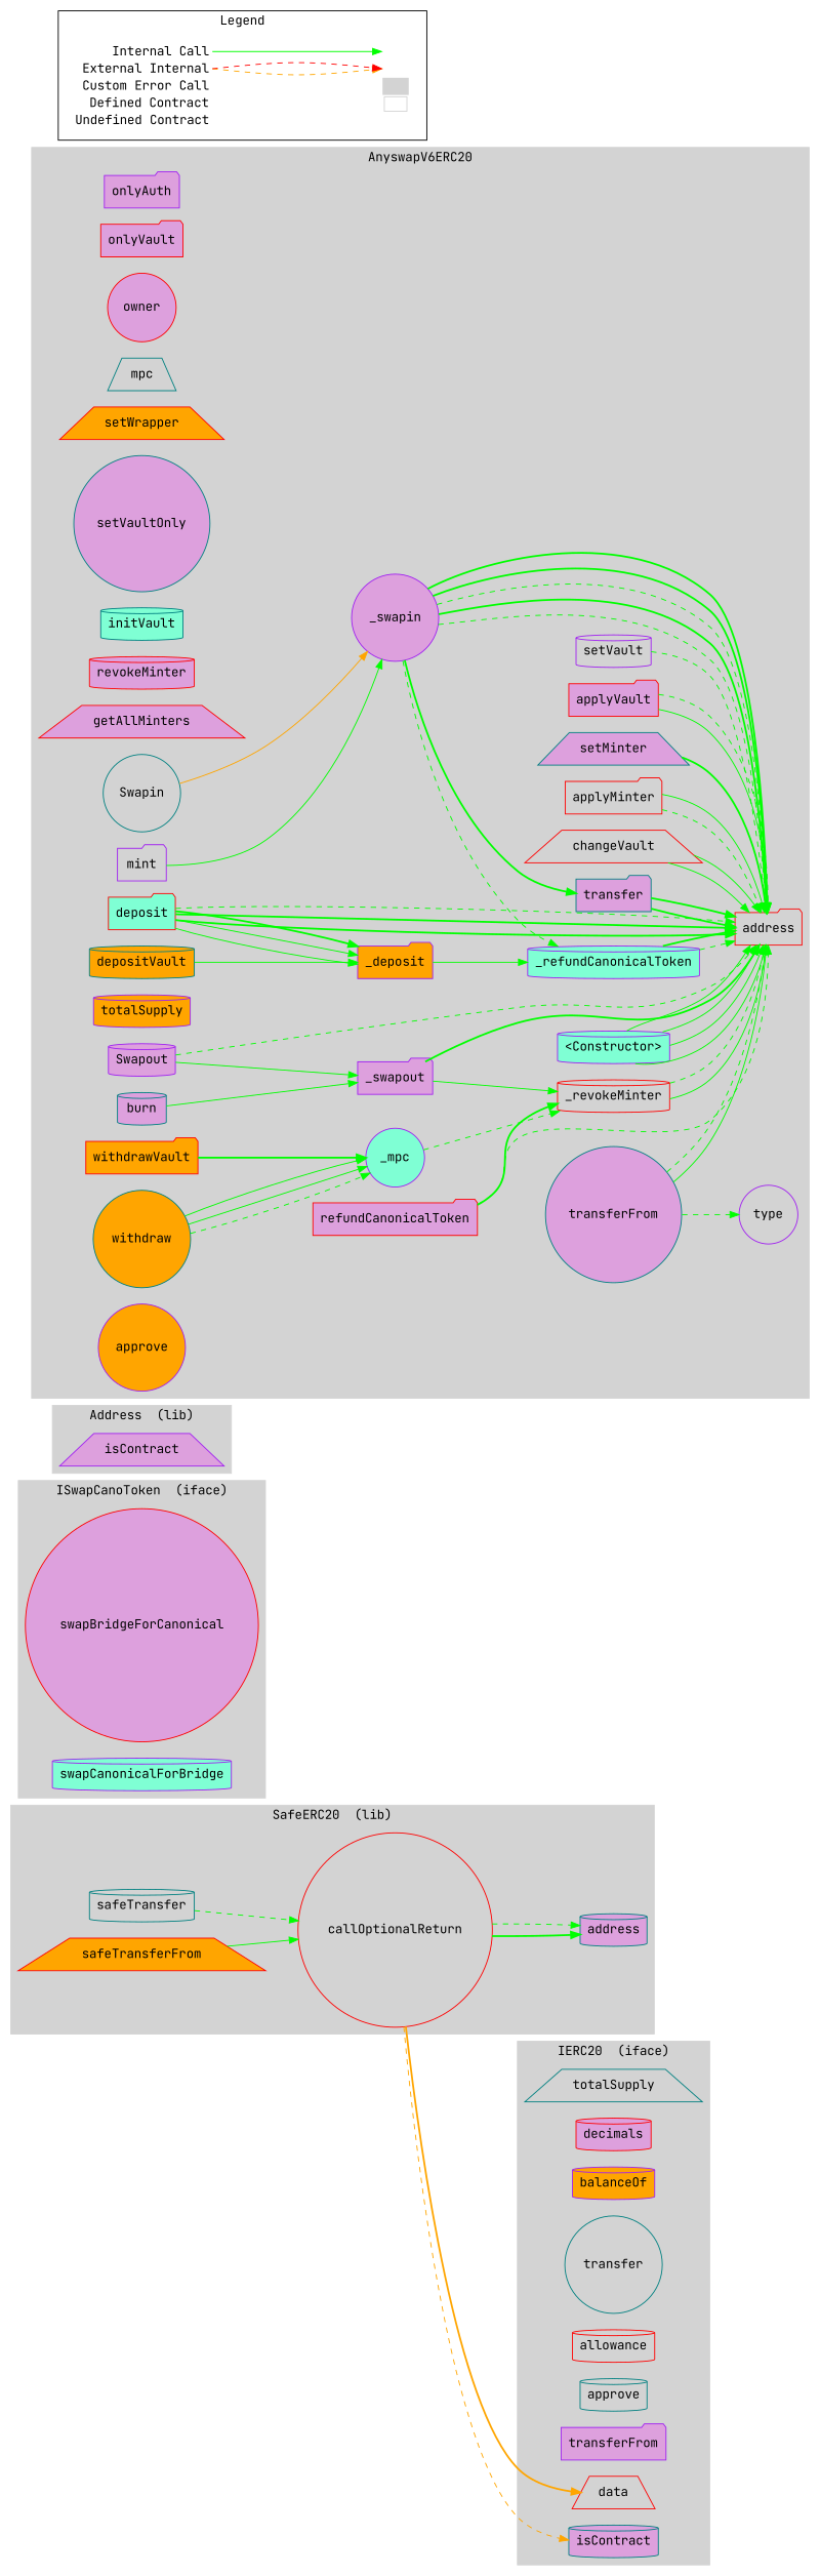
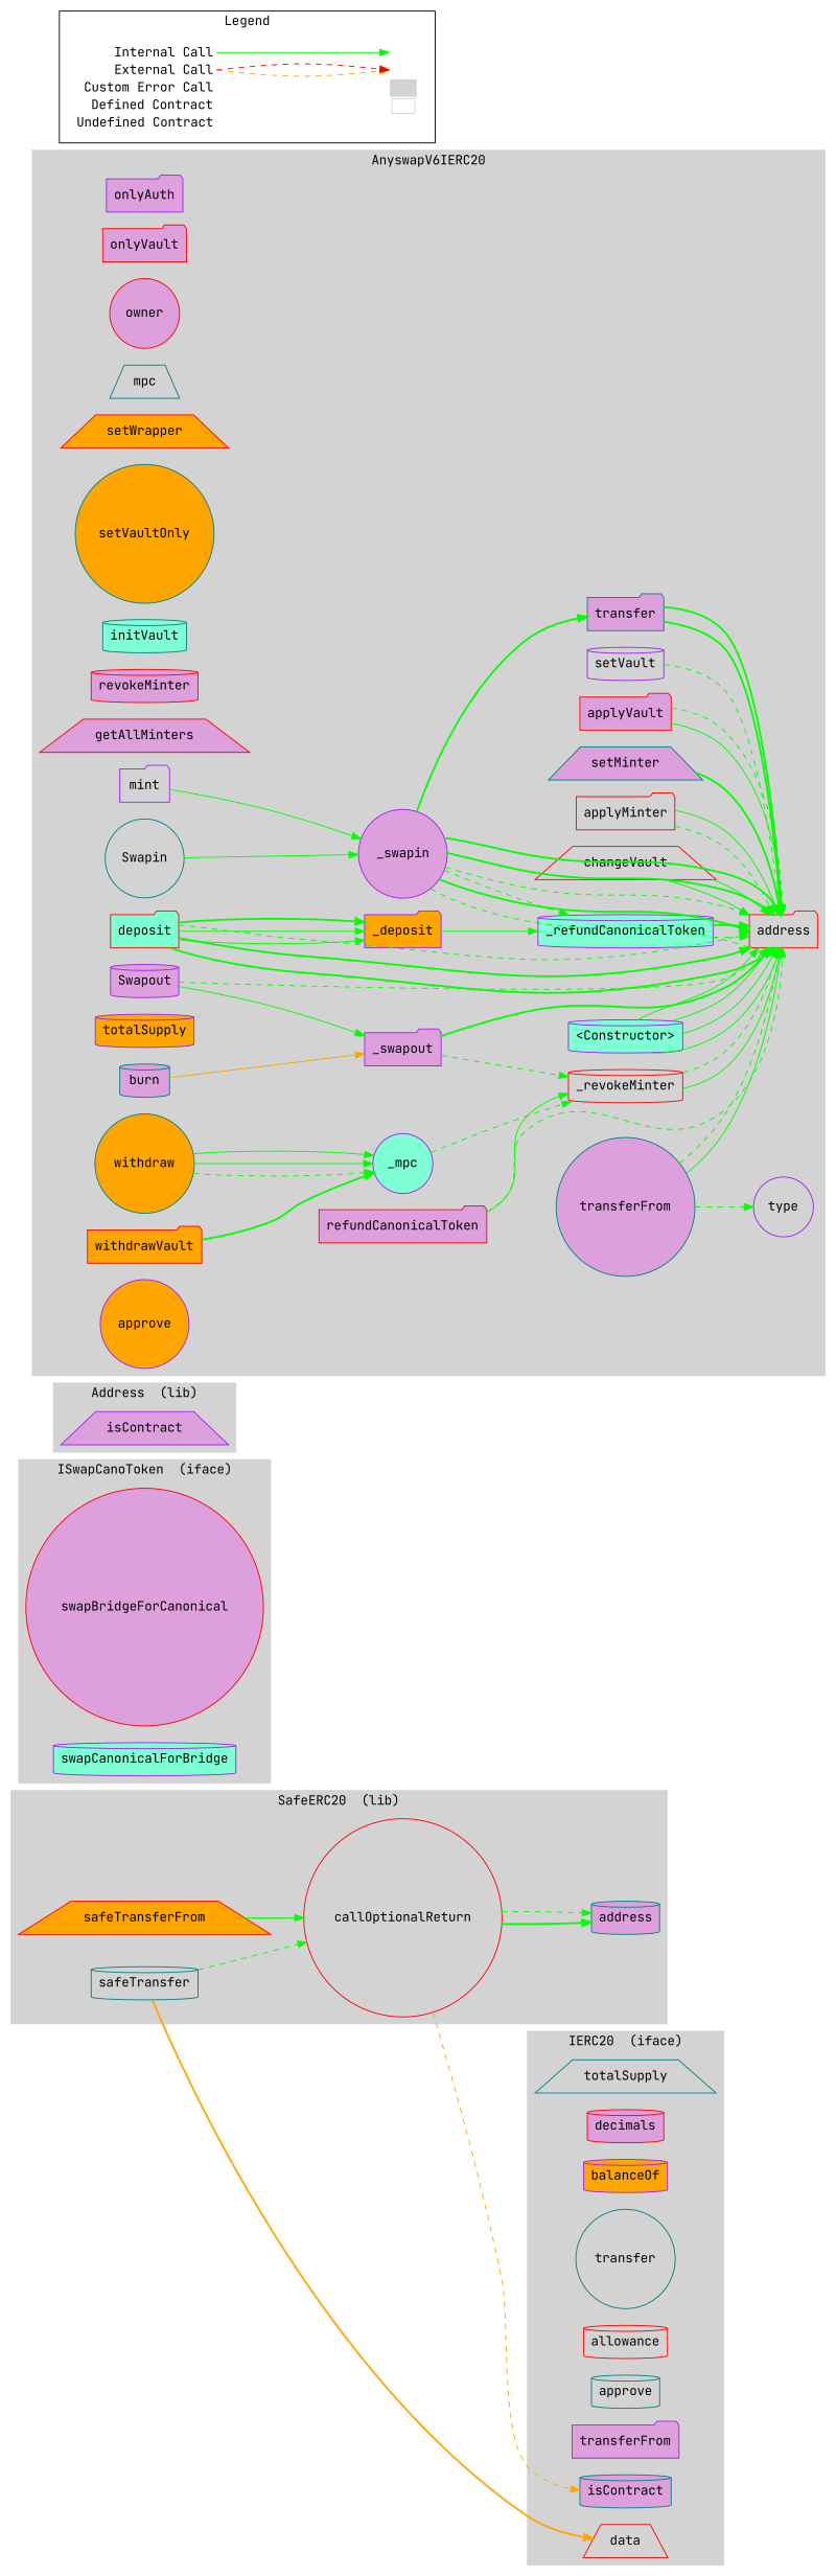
  digraph {
    compound=true
    fontname="JetBrains Mono"
    rankdir=LR
    node [color=red fillcolor=plum fontname="JetBrains Mono" shape=cylinder style=filled]
    edge [color=green fontname="JetBrains Mono" style=solid]
    n1 [color=teal fillcolor=lightgrey label=totalSupply shape=trapezium]
    n2 [label=decimals]
    n3 [color=purple fillcolor=orange label=balanceOf]
    n4 [color=teal fillcolor=lightgrey label=transfer shape=circle]
    n5 [fillcolor=lightgrey label=allowance]
    n6 [color=teal fillcolor=lightgrey label=approve]
    n7 [color=purple label=transferFrom shape=folder]
    n8 [color=teal label=isContract]
    n9 [fillcolor=lightgrey label=data shape=trapezium]
    n10 [label=swapBridgeForCanonical shape=circle]
    n11 [color=purple fillcolor=aquamarine label=swapCanonicalForBridge]
    n12 [color=purple label=isContract shape=trapezium]
    n13 [color=teal fillcolor=lightgrey label=safeTransfer]
    n14 [fillcolor=orange label=safeTransferFrom shape=trapezium]
    n15 [fillcolor=lightgrey label=callOptionalReturn shape=circle]
    n16 [color=teal label=address]
    n17 [color=purple label=onlyAuth shape=folder]
    n18 [label=onlyVault shape=folder]
    n19 [label=owner shape=circle]
    n20 [color=teal fillcolor=lightgrey label=mpc shape=trapezium]
    n21 [fillcolor=orange label=setWrapper shape=trapezium]
-   n22 [color=teal label=setVaultOnly shape=circle]
+   n22 [color=teal fillcolor=orange label=setVaultOnly shape=circle]
    n23 [color=teal fillcolor=aquamarine label=initVault]
    n24 [color=purple fillcolor=lightgrey label=setVault]
    n25 [label=applyVault shape=folder]
    n26 [color=teal label=setMinter shape=trapezium]
    n27 [fillcolor=lightgrey label=applyMinter shape=folder]
    n28 [label=revokeMinter]
    n29 [label=getAllMinters shape=trapezium]
    n30 [fillcolor=lightgrey label=changeVault shape=trapezium]
    n31 [color=purple fillcolor=lightgrey label=mint shape=folder]
    n32 [color=teal label=burn]
    n33 [color=teal fillcolor=lightgrey label=Swapin shape=circle]
    n34 [color=purple label=Swapout]
    n35 [color=purple label=_swapin shape=circle]
    n36 [color=purple label=_swapout shape=folder]
    n37 [label=refundCanonicalToken shape=folder]
    n38 [color=purple fillcolor=aquamarine label="<Constructor>"]
    n39 [color=purple fillcolor=orange label=totalSupply]
    n40 [fillcolor=aquamarine label=deposit shape=folder]
-   n41 [color=teal fillcolor=orange label=depositVault]
    n42 [color=purple fillcolor=orange label=_deposit shape=folder]
    n43 [color=teal fillcolor=orange label=withdraw shape=circle]
    n44 [fillcolor=orange label=withdrawVault shape=folder]
    n45 [color=purple fillcolor=aquamarine label=_mpc shape=circle]
    n46 [color=purple fillcolor=aquamarine label=_refundCanonicalToken]
    n47 [fillcolor=lightgrey label=_revokeMinter]
    n48 [color=purple fillcolor=orange label=approve shape=circle]
    n49 [color=teal label=transfer shape=folder]
    n50 [color=teal label=transferFrom shape=circle]
    n51 [fillcolor=lightgrey label=address shape=folder]
    n52 [color=purple fillcolor=lightgrey label=type shape=circle]
-   n53 [label=<<table border="0" cellpadding="2" cellspacing="0" cellborder="0">   <tr><td align="right" port="i1">Internal Call</td></tr>   <tr><td align="right" port="i2">External Internal</td></tr>   <tr><td align="right" port="i2">Custom Error Call</td></tr>   <tr><td align="right" port="i3">Defined Contract</td></tr>   <tr><td align="right" port="i4">Undefined Contract</td></tr>   </table>> shape=plaintext color="" fillcolor="" style=""]
+   n53 [label=<<table border="0" cellpadding="2" cellspacing="0" cellborder="0">   <tr><td align="right" port="i1">Internal Call</td></tr>   <tr><td align="right" port="i2">External Call</td></tr>   <tr><td align="right" port="i2">Custom Error Call</td></tr>   <tr><td align="right" port="i3">Defined Contract</td></tr>   <tr><td align="right" port="i4">Undefined Contract</td></tr>   </table>> shape=plaintext color="" fillcolor="" style=""]
    n54 [label=<<table border="0" cellpadding="2" cellspacing="0" cellborder="0">   <tr><td port="i1">&nbsp;&nbsp;&nbsp;</td></tr>   <tr><td port="i2">&nbsp;&nbsp;&nbsp;</td></tr>   <tr><td port="i3" bgcolor="lightgray">&nbsp;&nbsp;&nbsp;</td></tr>   <tr><td port="i4">     <table border="1" cellborder="0" cellspacing="0" cellpadding="7" color="lightgray">       <tr>        <td></td>       </tr>      </table>   </td></tr>   </table>> shape=plaintext color="" fillcolor="" style=""]
    subgraph cluster_1 {
      bgcolor=lightgray
      color=lightgray
      label="IERC20  (iface)"
      style=filled
      n1
      n2
      n3
      n4
      n5
      n6
      n7
      n8
      n9
    }
    subgraph cluster_2 {
      bgcolor=lightgray
      color=lightgray
      label="ISwapCanoToken  (iface)"
      style=filled
      n10
      n11
    }
    subgraph cluster_3 {
      bgcolor=lightgray
      color=lightgray
      label="Address  (lib)"
      style=filled
      n12
    }
    subgraph cluster_4 {
      bgcolor=lightgray
      color=lightgray
      label="SafeERC20  (lib)"
      style=filled
      n13
      n14
      n15
      n16
    }
    subgraph cluster_5 {
      bgcolor=lightgray
      color=lightgray
-     label=AnyswapV6ERC20
+     label=AnyswapV6IERC20
      style=filled
      n17
      n18
      n19
      n20
      n21
      n22
      n23
      n24
      n25
      n26
      n27
      n28
      n29
      n30
      n31
      n32
      n33
      n34
      n35
      n36
      n37
      n38
      n39
      n40
-     n41
      n42
      n43
      n44
      n45
      n46
      n47
      n48
      n49
      n50
      n51
      n52
    }
    subgraph cluster_6 {
      label=Legend
      n53
      n54
    }
    n13 -> n15 [style=dashed]
    n14 -> n15
    n15 -> n8 [color=orange style=dashed]
-   n15 -> n9 [color=orange style=bold]
+   n13 -> n9 [color=orange style=bold]
    n15 -> n16 [style=bold]
    n15 -> n16 [style=dashed]
    n24 -> n51 [style=dashed]
    n25 -> n51
    n25 -> n51 [style=dashed]
    n26 -> n51 [style=bold]
    n27 -> n51 [style=dashed]
    n27 -> n51
    n30 -> n51
    n30 -> n51
    n31 -> n35
-   n32 -> n36
-   n33 -> n35 [color=orange]
+   n32 -> n36 [color=orange]
+   n33 -> n35
    n34 -> n36
    n34 -> n51 [style=dashed]
    n35 -> n46 [style=dashed]
    n35 -> n49 [style=bold]
    n35 -> n51 [style=dashed]
    n35 -> n51 [style=bold]
    n35 -> n51 [style=dashed]
    n35 -> n51 [style=bold]
    n35 -> n51 [style=bold]
-   n36 -> n47
+   n36 -> n47 [style=dashed]
    n36 -> n51 [style=bold]
-   n37 -> n47 [style=bold]
+   n37 -> n47
    n37 -> n51 [style=dashed]
    n38 -> n51
    n38 -> n51
    n38 -> n51
    n38 -> n51
    n40 -> n42
    n40 -> n42
    n40 -> n42 [style=bold]
    n40 -> n51 [style=bold]
    n40 -> n51 [style=bold]
    n40 -> n51 [style=dashed]
-   n41 -> n42
    n42 -> n46
    n43 -> n45 [style=dashed]
    n43 -> n45
    n43 -> n45
    n44 -> n45 [style=bold]
    n45 -> n47 [style=dashed]
    n46 -> n51 [style=dashed]
    n46 -> n51 [style=bold]
    n47 -> n51
    n47 -> n51 [style=dashed]
    n49 -> n51 [style=bold]
    n49 -> n51 [style=bold]
    n50 -> n51
    n50 -> n51 [style=dashed]
    n50 -> n52 [style=dashed]
    n53 -> n54 [headport="i1:w" tailport="i1:e"]
    n53 -> n54 [color=orange headport="i2:w" style=dashed tailport="i2:e"]
    n53 -> n54 [color=red headport="i2:w" style=dashed tailport="i2:e"]
  }
